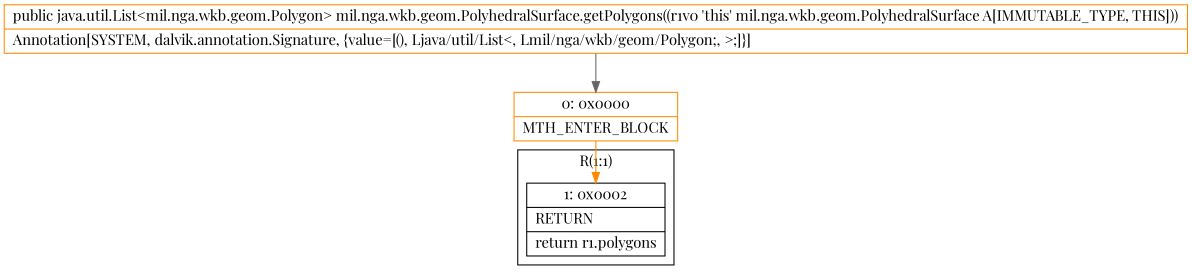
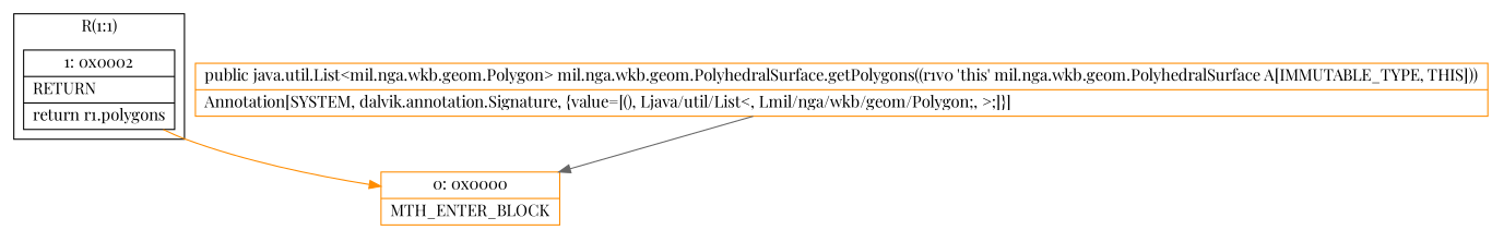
  digraph {
    fontname="Playfair Display"
    node [color=darkorange shape=record fontname="Playfair Display"]
    edge [fontname="Playfair Display"]
    n1 [color=black label="{1\:\ 0x0002|RETURN\l|return r1.polygons\l}"]
    n2 [label="{0\:\ 0x0000|MTH_ENTER_BLOCK\l}"]
    n3 [label="{public java.util.List\<mil.nga.wkb.geom.Polygon\> mil.nga.wkb.geom.PolyhedralSurface.getPolygons((r1v0 'this' mil.nga.wkb.geom.PolyhedralSurface A[IMMUTABLE_TYPE, THIS]))  | Annotation[SYSTEM, dalvik.annotation.Signature, \{value=[(), Ljava\/util\/List\<, Lmil\/nga\/wkb\/geom\/Polygon;, \>;]\}]\l}"]
    subgraph cluster_1 {
      label="R(1:1)"
      n1
    }
-   n2 -> n1 [color=darkorange]
+   n1 -> n2 [color=darkorange]
    n3 -> n2 [color=gray40]
  }
